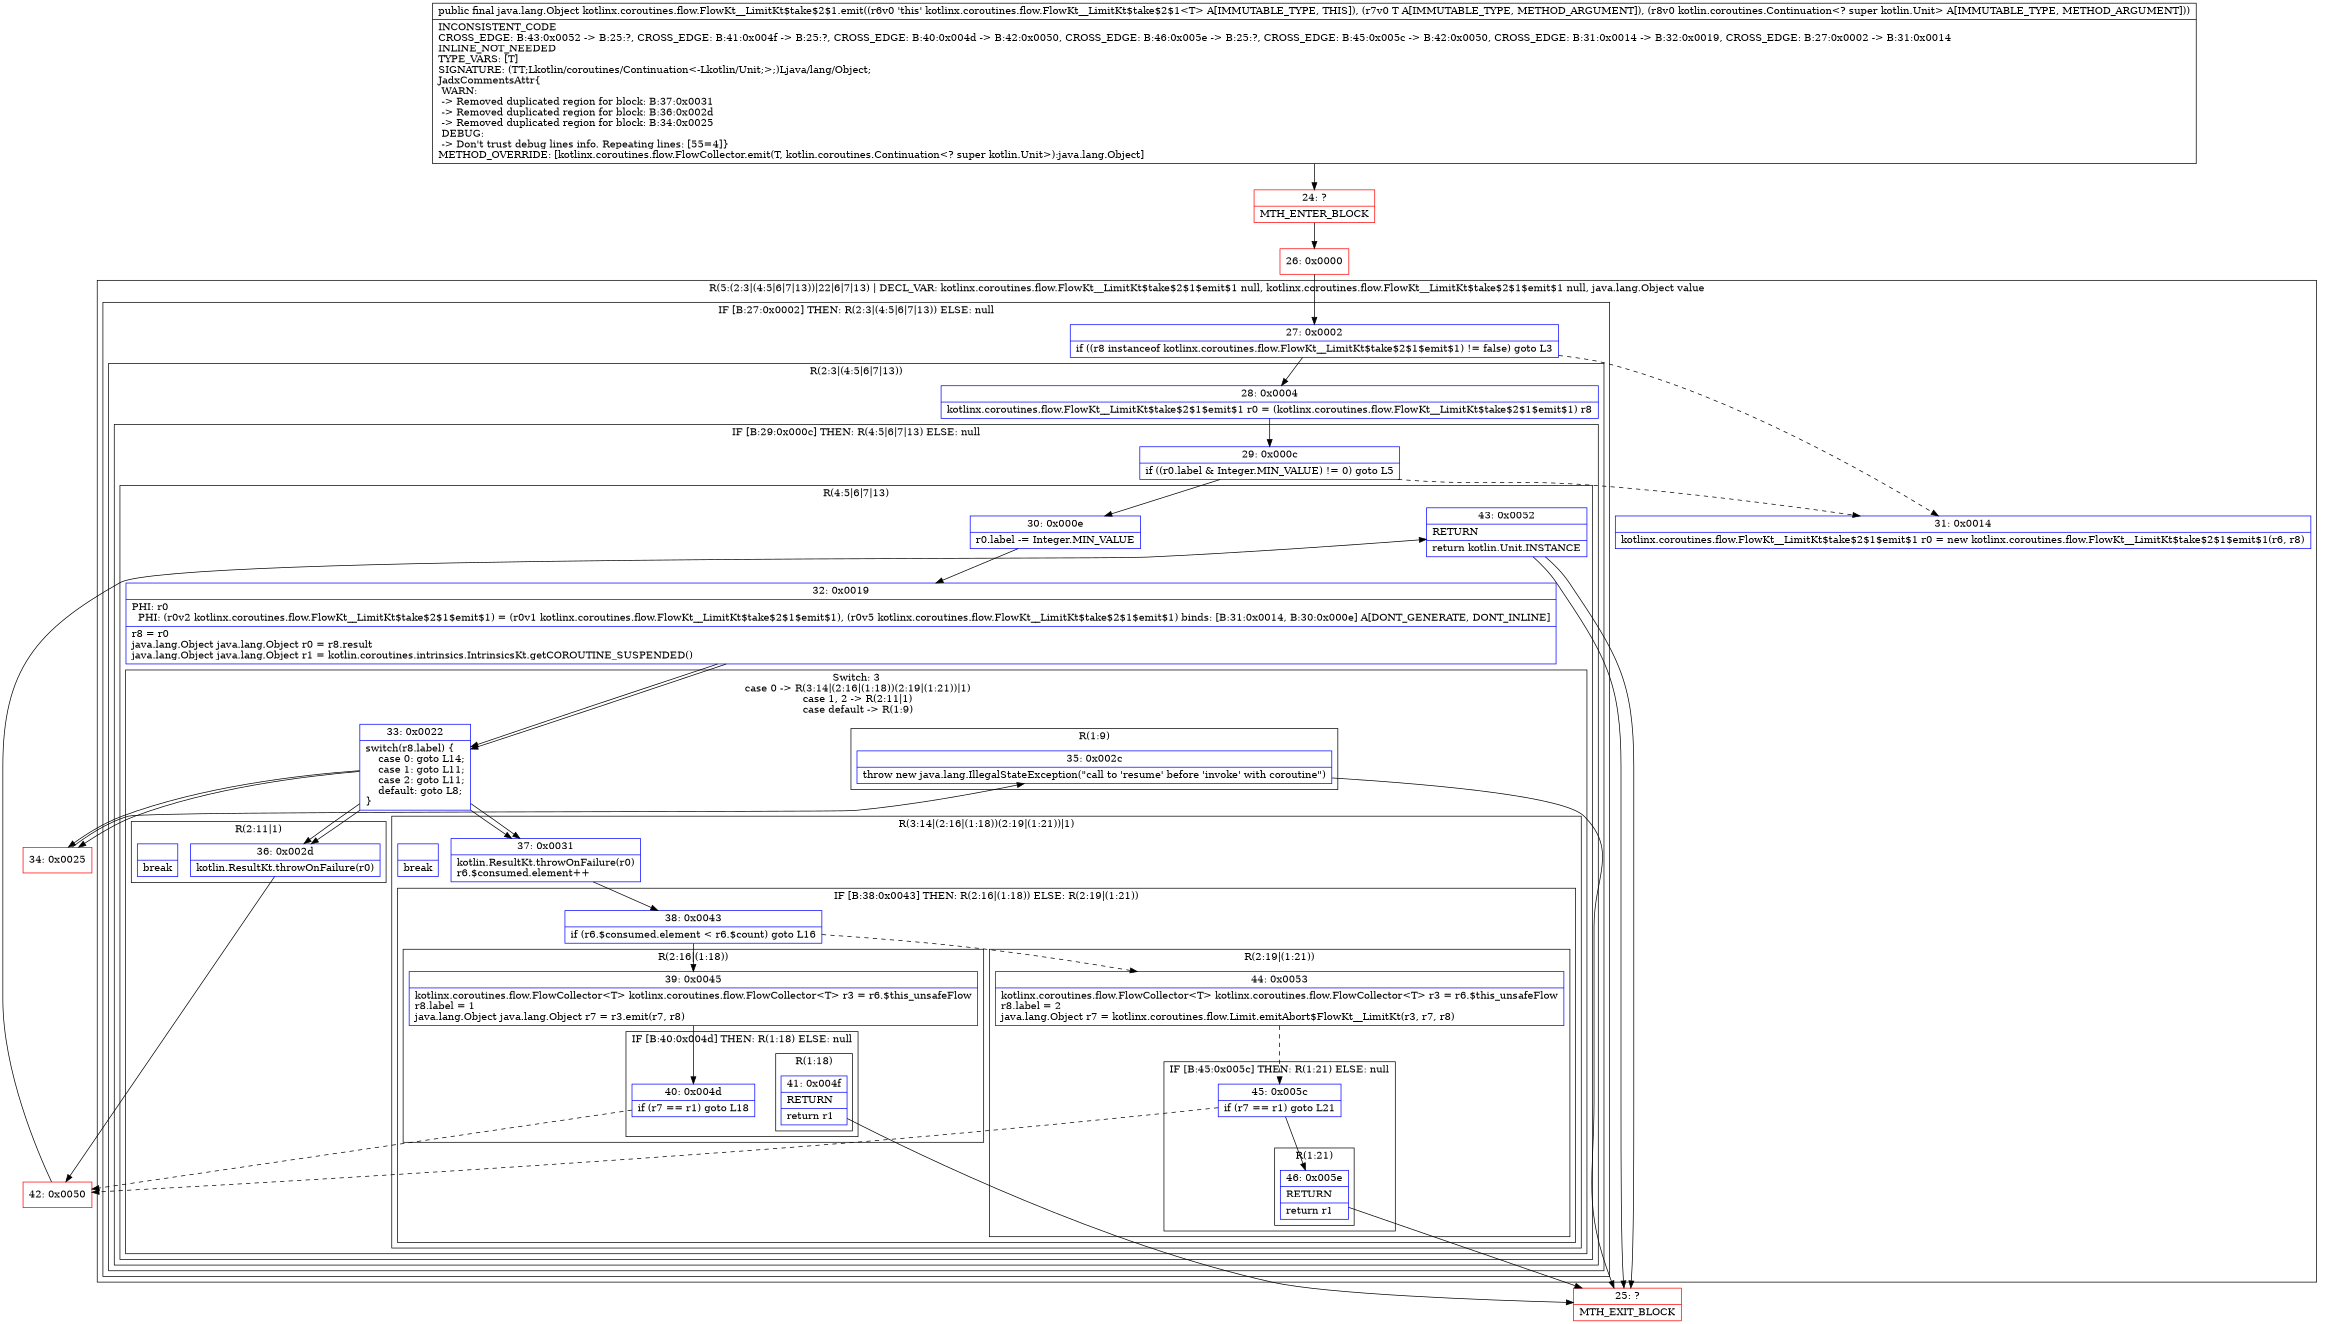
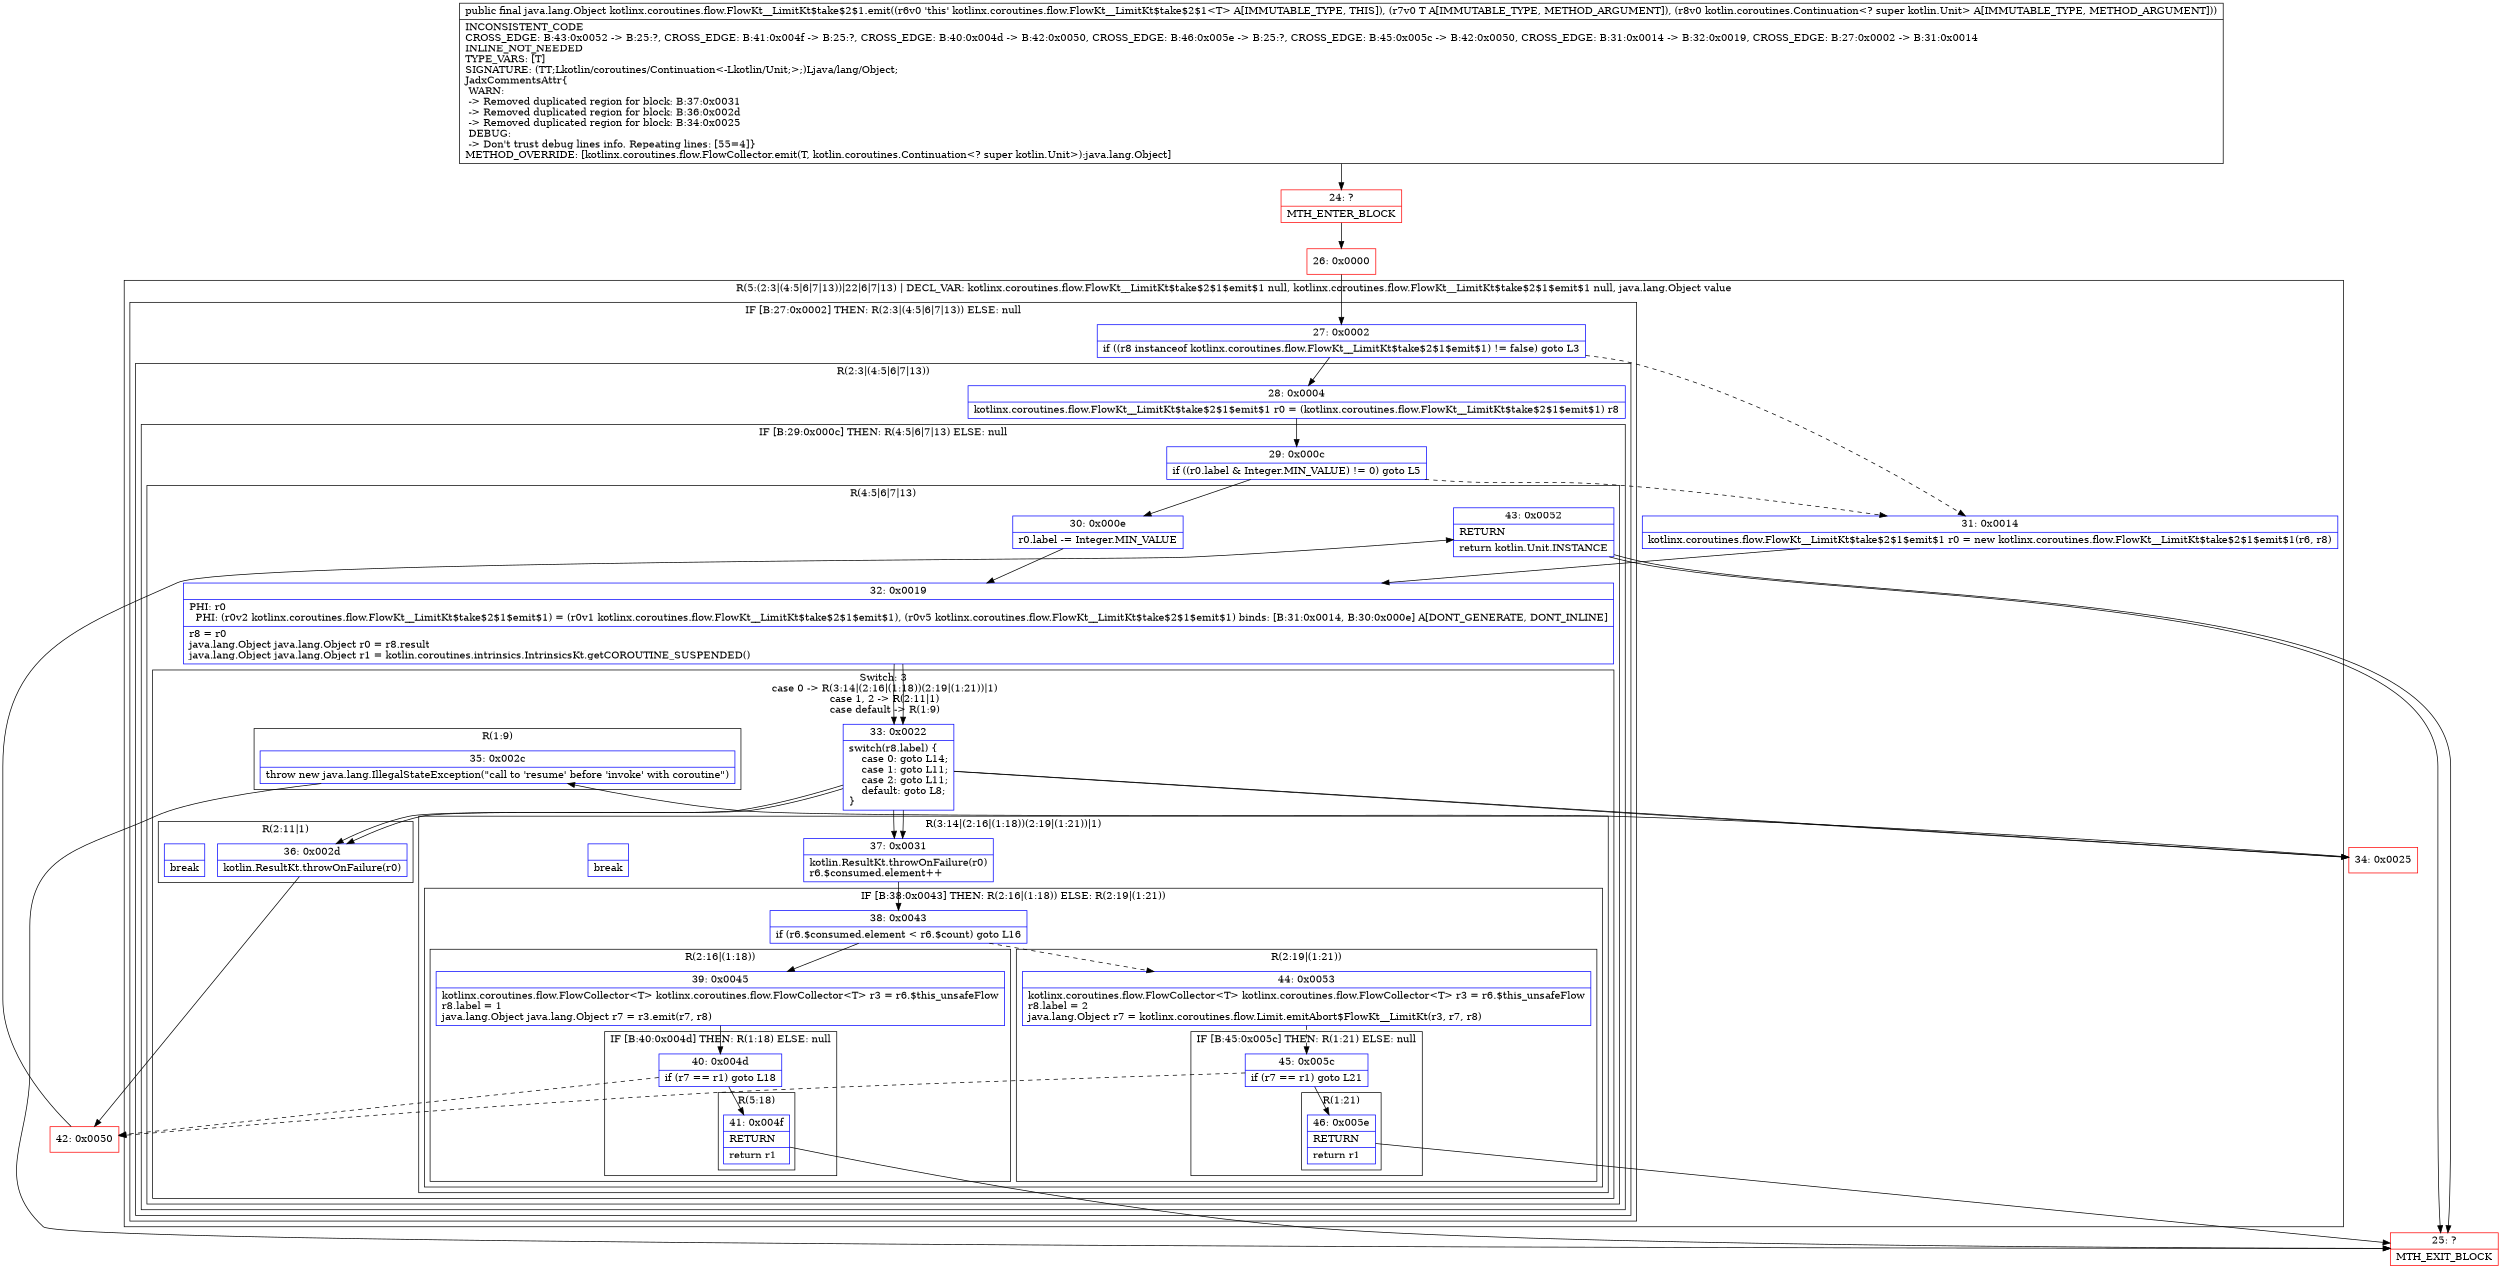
  digraph {
    node [color=blue shape=record]
    n1 [label="{41\:\ 0x004f|RETURN\l|return r1\l}"]
    n2 [label="{40\:\ 0x004d|if (r7 == r1) goto L18\l}"]
    n3 [label="{39\:\ 0x0045|kotlinx.coroutines.flow.FlowCollector\<T\> kotlinx.coroutines.flow.FlowCollector\<T\> r3 = r6.$this_unsafeFlow\lr8.label = 1\ljava.lang.Object java.lang.Object r7 = r3.emit(r7, r8)\l}"]
    n4 [label="{46\:\ 0x005e|RETURN\l|return r1\l}"]
    n5 [label="{45\:\ 0x005c|if (r7 == r1) goto L21\l}"]
    n6 [label="{44\:\ 0x0053|kotlinx.coroutines.flow.FlowCollector\<T\> kotlinx.coroutines.flow.FlowCollector\<T\> r3 = r6.$this_unsafeFlow\lr8.label = 2\ljava.lang.Object r7 = kotlinx.coroutines.flow.Limit.emitAbort$FlowKt__LimitKt(r3, r7, r8)\l}"]
    n7 [label="{38\:\ 0x0043|if (r6.$consumed.element \< r6.$count) goto L16\l}"]
    n8 [label="{37\:\ 0x0031|kotlin.ResultKt.throwOnFailure(r0)\lr6.$consumed.element++\l}"]
    n9 [label="{|break\l}"]
    n10 [label="{35\:\ 0x002c|throw new java.lang.IllegalStateException(\"call to 'resume' before 'invoke' with coroutine\")\l}"]
    n11 [label="{36\:\ 0x002d|kotlin.ResultKt.throwOnFailure(r0)\l}"]
    n12 [label="{|break\l}"]
    n13 [label="{33\:\ 0x0022|switch(r8.label) \{\l    case 0: goto L14;\l    case 1: goto L11;\l    case 2: goto L11;\l    default: goto L8;\l\}\l}"]
    n14 [label="{30\:\ 0x000e|r0.label \-= Integer.MIN_VALUE\l}"]
    n15 [label="{32\:\ 0x0019|PHI: r0 \l  PHI: (r0v2 kotlinx.coroutines.flow.FlowKt__LimitKt$take$2$1$emit$1) = (r0v1 kotlinx.coroutines.flow.FlowKt__LimitKt$take$2$1$emit$1), (r0v5 kotlinx.coroutines.flow.FlowKt__LimitKt$take$2$1$emit$1) binds: [B:31:0x0014, B:30:0x000e] A[DONT_GENERATE, DONT_INLINE]\l|r8 = r0\ljava.lang.Object java.lang.Object r0 = r8.result\ljava.lang.Object java.lang.Object r1 = kotlin.coroutines.intrinsics.IntrinsicsKt.getCOROUTINE_SUSPENDED()\l}"]
    n16 [label="{43\:\ 0x0052|RETURN\l|return kotlin.Unit.INSTANCE\l}"]
    n17 [label="{29\:\ 0x000c|if ((r0.label & Integer.MIN_VALUE) != 0) goto L5\l}"]
    n18 [label="{28\:\ 0x0004|kotlinx.coroutines.flow.FlowKt__LimitKt$take$2$1$emit$1 r0 = (kotlinx.coroutines.flow.FlowKt__LimitKt$take$2$1$emit$1) r8\l}"]
    n19 [label="{27\:\ 0x0002|if ((r8 instanceof kotlinx.coroutines.flow.FlowKt__LimitKt$take$2$1$emit$1) != false) goto L3\l}"]
    n20 [label="{31\:\ 0x0014|kotlinx.coroutines.flow.FlowKt__LimitKt$take$2$1$emit$1 r0 = new kotlinx.coroutines.flow.FlowKt__LimitKt$take$2$1$emit$1(r6, r8)\l}"]
    n21 [color=red label="{25\:\ ?|MTH_EXIT_BLOCK\l}"]
    n22 [color=red label="{42\:\ 0x0050}"]
    n23 [color=red label="{34\:\ 0x0025}"]
    n24 [color=red label="{24\:\ ?|MTH_ENTER_BLOCK\l}"]
    n25 [color=red label="{26\:\ 0x0000}"]
    n26 [label="{public final java.lang.Object kotlinx.coroutines.flow.FlowKt__LimitKt$take$2$1.emit((r6v0 'this' kotlinx.coroutines.flow.FlowKt__LimitKt$take$2$1\<T\> A[IMMUTABLE_TYPE, THIS]), (r7v0 T A[IMMUTABLE_TYPE, METHOD_ARGUMENT]), (r8v0 kotlin.coroutines.Continuation\<? super kotlin.Unit\> A[IMMUTABLE_TYPE, METHOD_ARGUMENT]))  | INCONSISTENT_CODE\lCROSS_EDGE: B:43:0x0052 \-\> B:25:?, CROSS_EDGE: B:41:0x004f \-\> B:25:?, CROSS_EDGE: B:40:0x004d \-\> B:42:0x0050, CROSS_EDGE: B:46:0x005e \-\> B:25:?, CROSS_EDGE: B:45:0x005c \-\> B:42:0x0050, CROSS_EDGE: B:31:0x0014 \-\> B:32:0x0019, CROSS_EDGE: B:27:0x0002 \-\> B:31:0x0014\lINLINE_NOT_NEEDED\lTYPE_VARS: [T]\lSIGNATURE: (TT;Lkotlin\/coroutines\/Continuation\<\-Lkotlin\/Unit;\>;)Ljava\/lang\/Object;\lJadxCommentsAttr\{\l WARN: \l \-\> Removed duplicated region for block: B:37:0x0031 \l \-\> Removed duplicated region for block: B:36:0x002d \l \-\> Removed duplicated region for block: B:34:0x0025 \l DEBUG: \l \-\> Don't trust debug lines info. Repeating lines: [55=4]\}\lMETHOD_OVERRIDE: [kotlinx.coroutines.flow.FlowCollector.emit(T, kotlin.coroutines.Continuation\<? super kotlin.Unit\>):java.lang.Object]\l}" color=""]
    subgraph cluster_1 {
      label="R(5:(2:3|(4:5|6|7|13))|22|6|7|13) | DECL_VAR: kotlinx.coroutines.flow.FlowKt__LimitKt$take$2$1$emit$1 null, kotlinx.coroutines.flow.FlowKt__LimitKt$take$2$1$emit$1 null, java.lang.Object value\l"
      n20
      subgraph cluster_2 {
        label="IF [B:27:0x0002] THEN: R(2:3|(4:5|6|7|13)) ELSE: null"
        n19
        subgraph cluster_3 {
          label="R(2:3|(4:5|6|7|13))"
          n18
          subgraph cluster_4 {
            label="IF [B:29:0x000c] THEN: R(4:5|6|7|13) ELSE: null"
            n17
            subgraph cluster_5 {
              label="R(4:5|6|7|13)"
              n14
              n15
              n16
              subgraph cluster_6 {
                label="Switch: 3\n case 0 -> R(3:14|(2:16|(1:18))(2:19|(1:21))|1)\n case 1, 2 -> R(2:11|1)\n case default -> R(1:9)"
                n13
                subgraph cluster_7 {
                  label="R(3:14|(2:16|(1:18))(2:19|(1:21))|1)"
                  n8
                  n9
                  subgraph cluster_8 {
                    label="IF [B:38:0x0043] THEN: R(2:16|(1:18)) ELSE: R(2:19|(1:21))"
                    n7
                    subgraph cluster_9 {
                      label="R(2:16|(1:18))"
                      n3
                      subgraph cluster_10 {
                        label="IF [B:40:0x004d] THEN: R(1:18) ELSE: null"
                        n2
                        subgraph cluster_11 {
-                         label="R(1:18)"
+                         label="R(5:18)"
                          n1
                        }
                      }
                    }
                    subgraph cluster_12 {
                      label="R(2:19|(1:21))"
                      n6
                      subgraph cluster_13 {
                        label="IF [B:45:0x005c] THEN: R(1:21) ELSE: null"
                        n5
                        subgraph cluster_14 {
                          label="R(1:21)"
                          n4
                        }
                      }
                    }
                  }
                }
                subgraph cluster_15 {
                  label="R(1:9)"
                  n10
                }
                subgraph cluster_16 {
                  label="R(2:11|1)"
                  n11
                  n12
                }
              }
            }
          }
        }
      }
      subgraph cluster_17 {
        label="Switch: 0"
      }
    }
    n1 -> n21
+   n2 -> n1
    n2 -> n22 [style=dashed]
    n3 -> n2
    n4 -> n21
    n5 -> n4
    n5 -> n22 [style=dashed]
    n6 -> n5 [style=dashed]
    n7 -> n3
    n7 -> n6 [style=dashed]
    n8 -> n7
    n10 -> n21
    n11 -> n22
    n13 -> n8
    n13 -> n8
    n13 -> n11
    n13 -> n11
    n13 -> n23
    n13 -> n23
    n14 -> n15
    n15 -> n13
    n15 -> n13
    n16 -> n21
    n16 -> n21
    n17 -> n14
    n17 -> n20 [style=dashed]
    n18 -> n17
    n19 -> n18
    n19 -> n20 [style=dashed]
+   n20 -> n15
    n22 -> n16
    n23 -> n10
    n24 -> n25
    n25 -> n19
    n26 -> n24
  }
